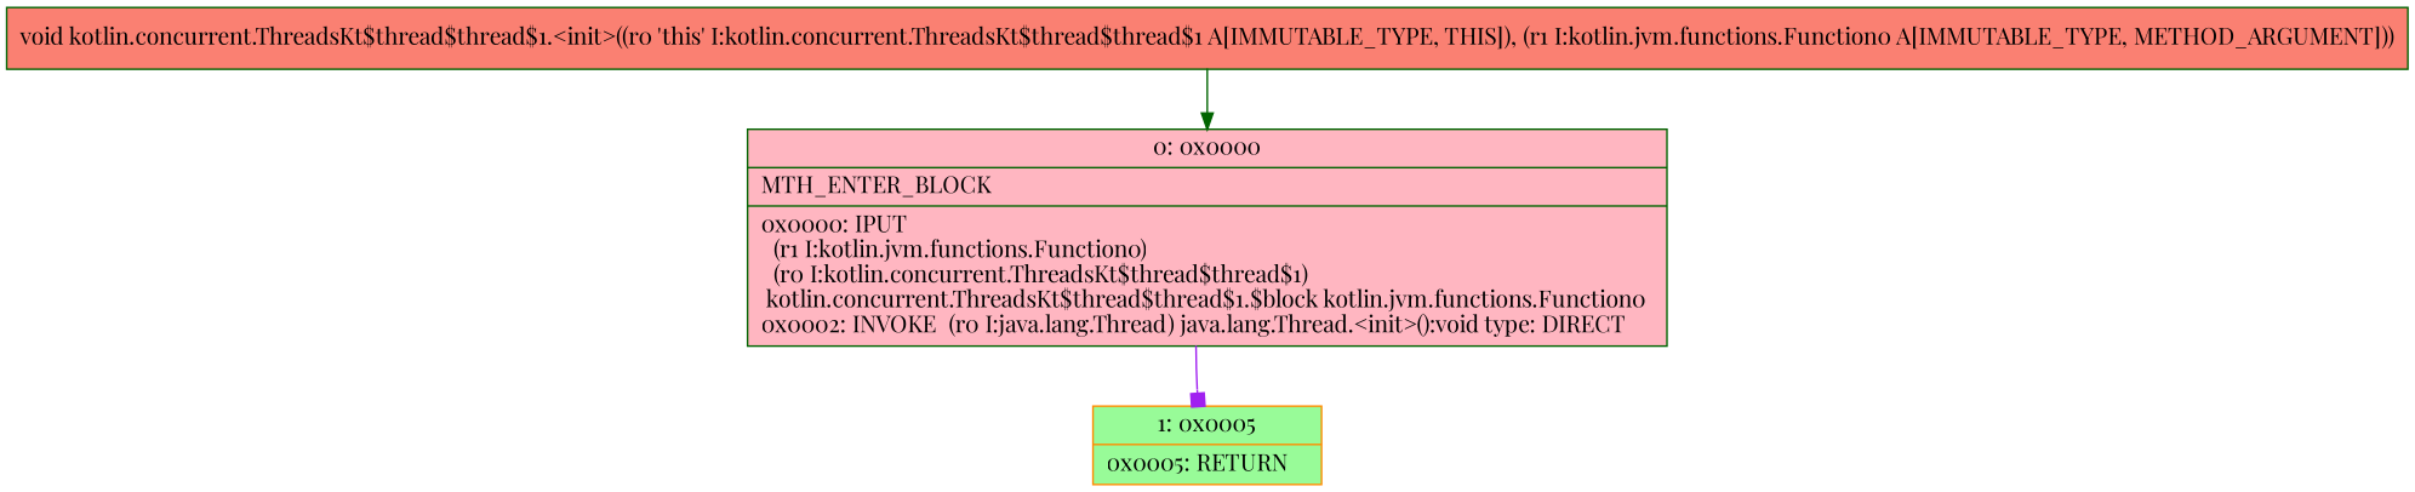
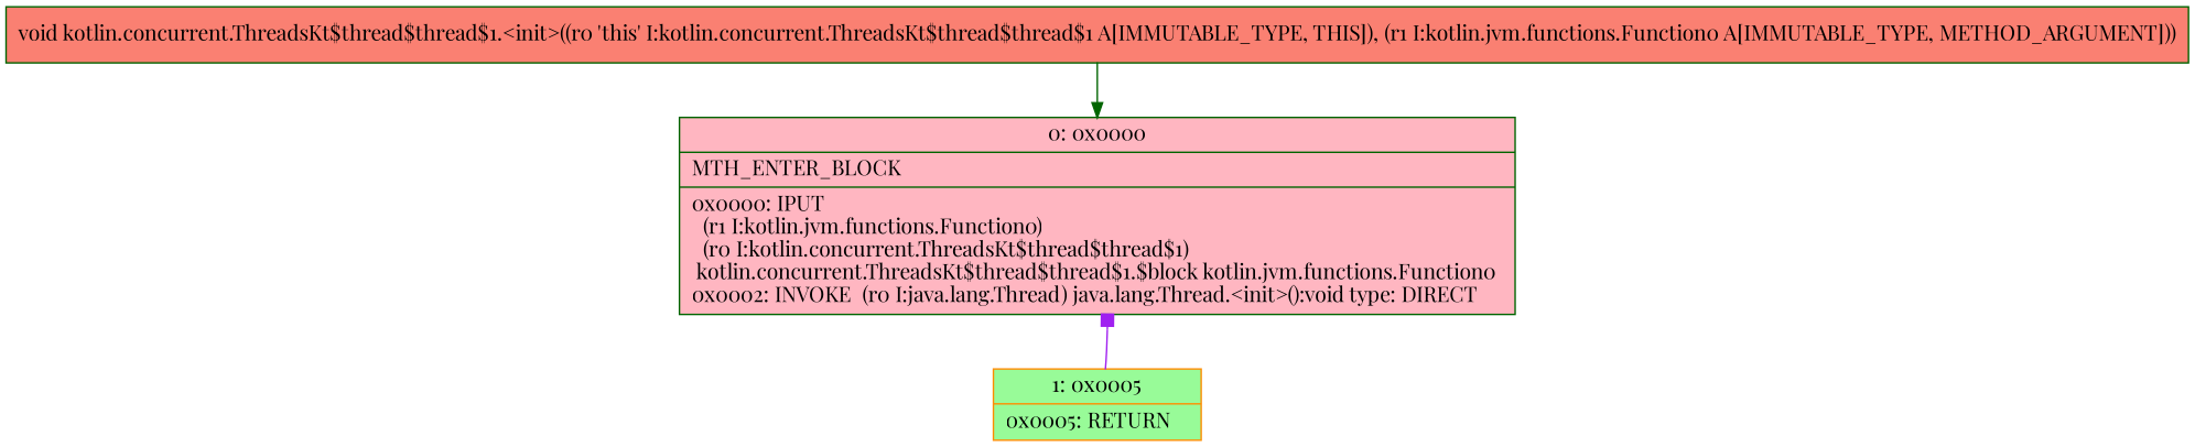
  digraph {
    fontname="Playfair Display"
    node [shape=record style=filled color=darkgreen fontname="Playfair Display"]
    edge [fontname="Playfair Display"]
    n1 [label="{0\:\ 0x0000|MTH_ENTER_BLOCK\l|0x0000: IPUT  \l  (r1 I:kotlin.jvm.functions.Function0)\l  (r0 I:kotlin.concurrent.ThreadsKt$thread$thread$1)\l kotlin.concurrent.ThreadsKt$thread$thread$1.$block kotlin.jvm.functions.Function0 \l0x0002: INVOKE  (r0 I:java.lang.Thread) java.lang.Thread.\<init\>():void type: DIRECT \l}" fillcolor=lightpink]
    n2 [label="{1\:\ 0x0005|0x0005: RETURN   \l}" fillcolor=palegreen color=darkorange]
    n3 [label="{void kotlin.concurrent.ThreadsKt$thread$thread$1.\<init\>((r0 'this' I:kotlin.concurrent.ThreadsKt$thread$thread$1 A[IMMUTABLE_TYPE, THIS]), (r1 I:kotlin.jvm.functions.Function0 A[IMMUTABLE_TYPE, METHOD_ARGUMENT])) }" fillcolor=salmon]
-   n1 -> n2 [color=purple arrowhead=box]
+   n2 -> n1 [color=purple arrowhead=box]
    n3 -> n1 [color=darkgreen arrowhead=normal]
  }
